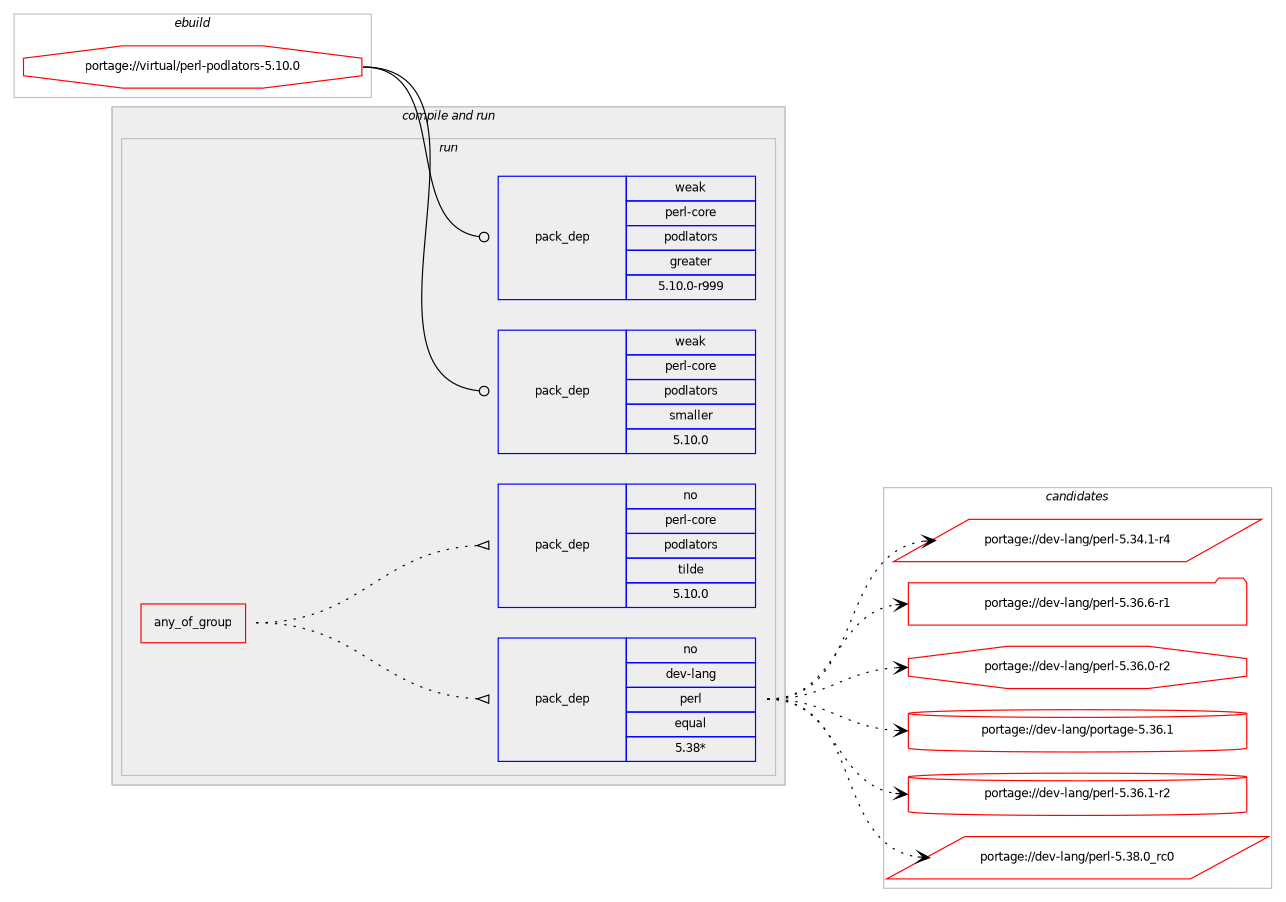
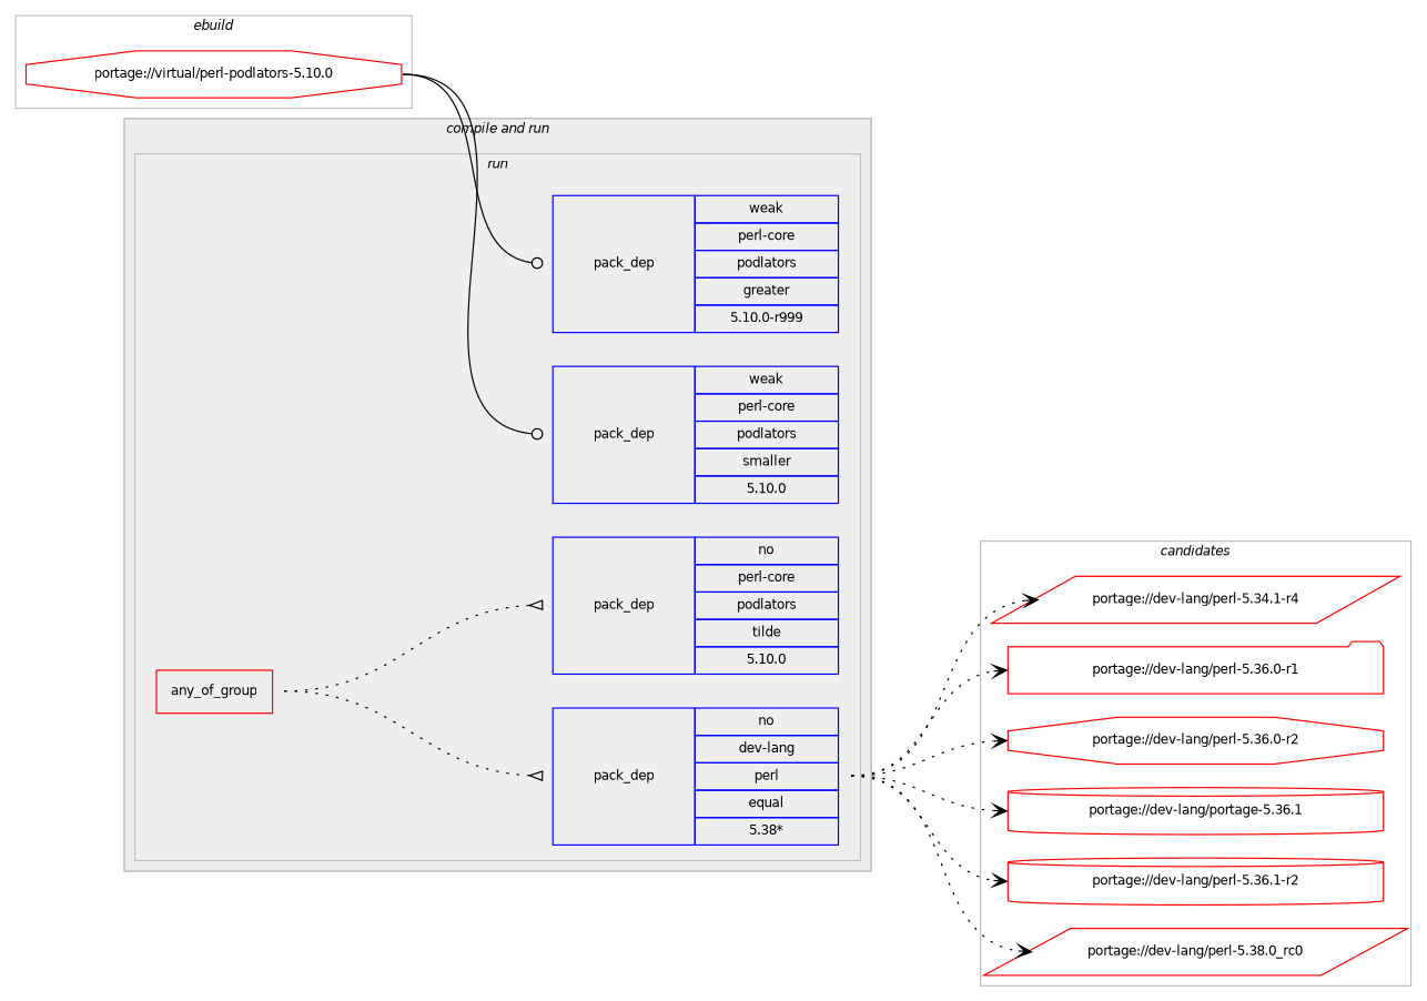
  digraph {
    compound=true
    concentrate=true
    fontname=Helvetica
    fontsize=10
    newrank=true
    rankdir=LR
    ranksep=1.5
    node [color=red fontname=Helvetica fontsize=10 shape=none]
    edge [arrowhead=vee headport=w style=dotted tailport=e weight=100]
    n1 [label="portage://virtual/perl-podlators-5.10.0" shape=octagon width=4]
    n2 [color=blue label=<<TABLE BORDER="0" CELLBORDER="1" CELLSPACING="0" CELLPADDING="4" WIDTH="220"><TR><TD ROWSPAN="6" CELLPADDING="30">pack_dep</TD></TR><TR><TD WIDTH="110">no</TD></TR><TR><TD>dev-lang</TD></TR><TR><TD>perl</TD></TR><TR><TD>equal</TD></TR><TR><TD>5.38*</TD></TR></TABLE>>]
    n3 [color=blue label=<<TABLE BORDER="0" CELLBORDER="1" CELLSPACING="0" CELLPADDING="4" WIDTH="220"><TR><TD ROWSPAN="6" CELLPADDING="30">pack_dep</TD></TR><TR><TD WIDTH="110">no</TD></TR><TR><TD>perl-core</TD></TR><TR><TD>podlators</TD></TR><TR><TD>tilde</TD></TR><TR><TD>5.10.0</TD></TR></TABLE>>]
    n4 [label=<<TABLE BORDER="0" CELLBORDER="1" CELLSPACING="0" CELLPADDING="4"><TR><TD CELLPADDING="10">any_of_group</TD></TR></TABLE>>]
    n5 [color=blue label=<<TABLE BORDER="0" CELLBORDER="1" CELLSPACING="0" CELLPADDING="4" WIDTH="220"><TR><TD ROWSPAN="6" CELLPADDING="30">pack_dep</TD></TR><TR><TD WIDTH="110">weak</TD></TR><TR><TD>perl-core</TD></TR><TR><TD>podlators</TD></TR><TR><TD>greater</TD></TR><TR><TD>5.10.0-r999</TD></TR></TABLE>>]
    n6 [color=blue label=<<TABLE BORDER="0" CELLBORDER="1" CELLSPACING="0" CELLPADDING="4" WIDTH="220"><TR><TD ROWSPAN="6" CELLPADDING="30">pack_dep</TD></TR><TR><TD WIDTH="110">weak</TD></TR><TR><TD>perl-core</TD></TR><TR><TD>podlators</TD></TR><TR><TD>smaller</TD></TR><TR><TD>5.10.0</TD></TR></TABLE>>]
    n7 [label="portage://dev-lang/perl-5.34.1-r4" shape=parallelogram width=4]
-   n8 [label="portage://dev-lang/perl-5.36.6-r1" shape=folder width=4]
+   n8 [label="portage://dev-lang/perl-5.36.0-r1" shape=folder width=4]
    n9 [label="portage://dev-lang/perl-5.36.0-r2" shape=octagon width=4]
    n10 [label="portage://dev-lang/portage-5.36.1" shape=cylinder width=4]
    n11 [label="portage://dev-lang/perl-5.36.1-r2" shape=cylinder width=4]
    n12 [label="portage://dev-lang/perl-5.38.0_rc0" shape=parallelogram width=4]
    subgraph cluster_1 {
      color=gray
      label=<<i>ebuild</i>>
      rank=same
      n1
    }
    subgraph cluster_2 {
      color=gray
      label=<<i>dependencies</i>>
      subgraph cluster_3 {
        color=gray
        fillcolor="#eeeeee"
        label=<<i>compile</i>>
        style=filled
      }
      subgraph cluster_4 {
        color=gray
        fillcolor="#eeeeee"
        label=<<i>compile and run</i>>
        style=filled
      }
      subgraph cluster_5 {
        color=gray
        fillcolor="#eeeeee"
        label=<<i>run</i>>
        style=filled
        subgraph sub_6 {
          color=gray
          fillcolor="#eeeeee"
          label=<<i>run</i>>
          style=filled
          n4
          subgraph sub_7 {
            color=gray
            fillcolor="#eeeeee"
            label=<<i>run</i>>
            style=filled
            n2
          }
          subgraph sub_8 {
            color=gray
            fillcolor="#eeeeee"
            label=<<i>run</i>>
            style=filled
            n3
          }
        }
        subgraph sub_9 {
          color=gray
          fillcolor="#eeeeee"
          label=<<i>run</i>>
          style=filled
          n5
        }
        subgraph sub_10 {
          color=gray
          fillcolor="#eeeeee"
          label=<<i>run</i>>
          style=filled
          n6
        }
      }
    }
    subgraph cluster_11 {
      color=gray
      label=<<i>candidates</i>>
      rank=same
      subgraph sub_12 {
        color=black
        label=<<i>candidates</i>>
        nodesep=1
        rank=same
        n7
        n8
        n9
        n10
        n11
        n12
      }
      subgraph sub_13 {
        color=black
        label=<<i>candidates</i>>
        nodesep=1
        rank=same
      }
      subgraph sub_14 {
        color=black
        label=<<i>candidates</i>>
        nodesep=1
        rank=same
      }
      subgraph sub_15 {
        color=black
        label=<<i>candidates</i>>
        nodesep=1
        rank=same
      }
    }
    n1 -> n5 [arrowhead=odot style=solid weight=20]
    n1 -> n6 [arrowhead=odot style=solid weight=20]
    n2 -> n7
    n2 -> n8
    n2 -> n9
    n2 -> n10
    n2 -> n11
    n2 -> n12
    n4 -> n2 [arrowhead=oinv weight=20]
    n4 -> n3 [arrowhead=oinv weight=20]
  }
